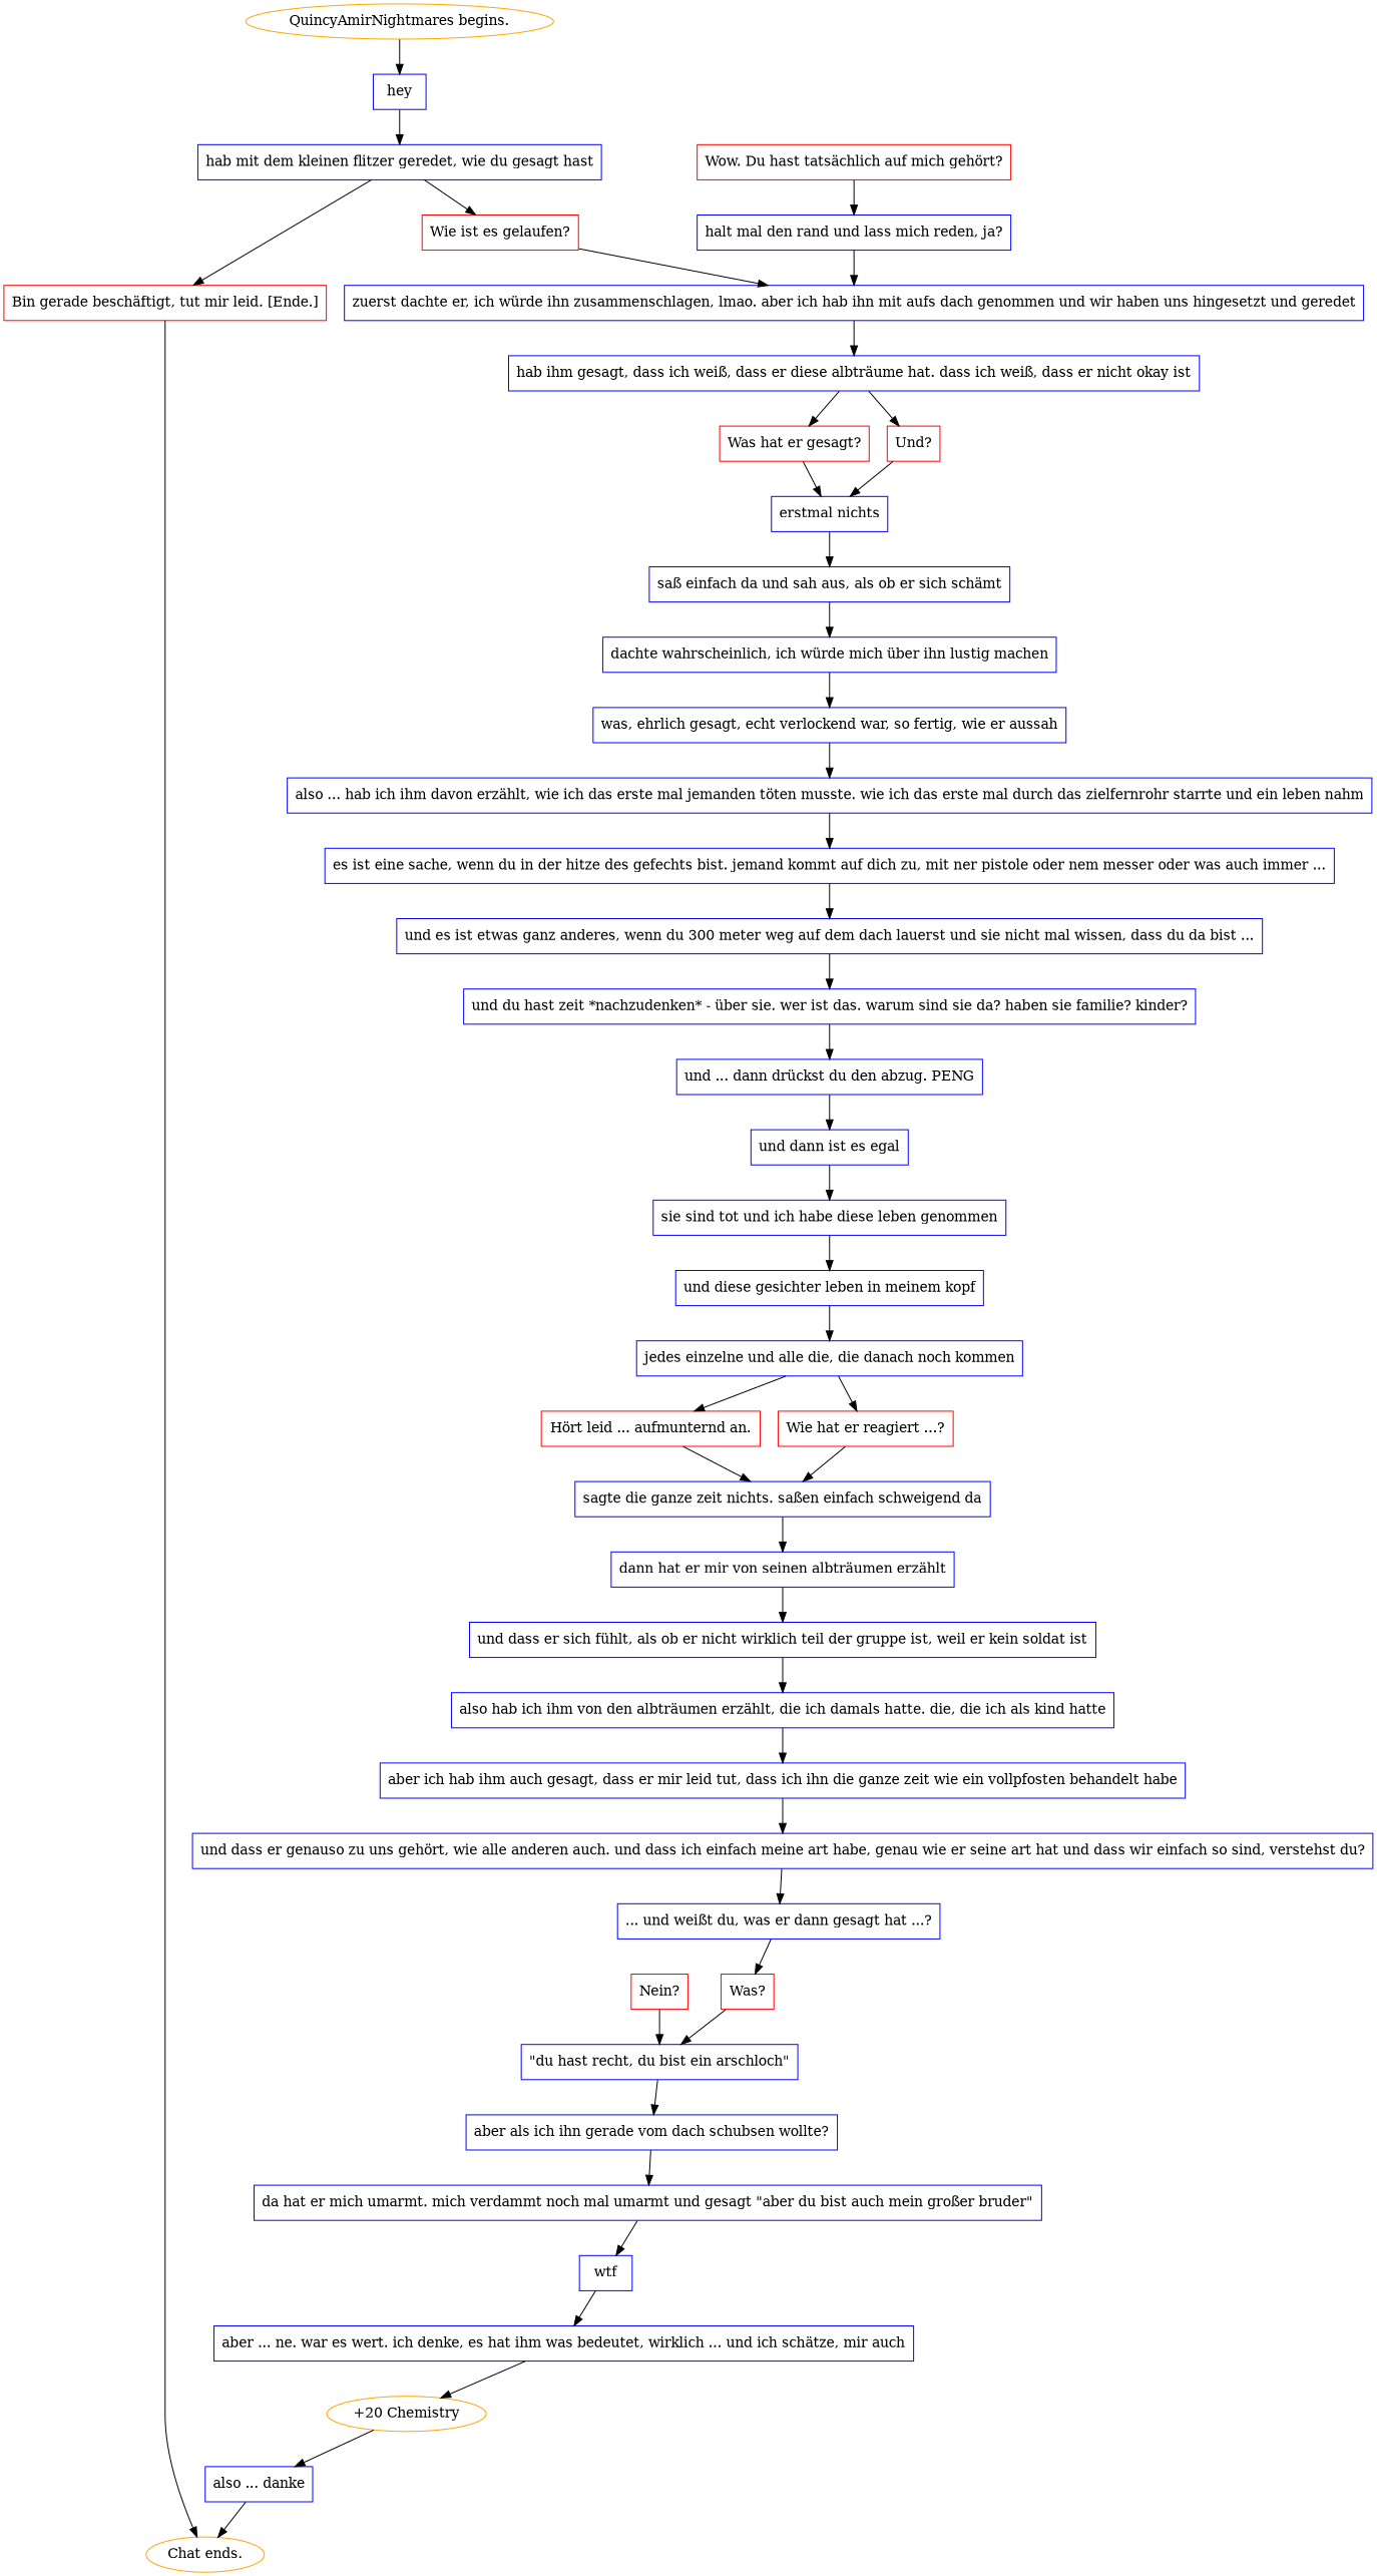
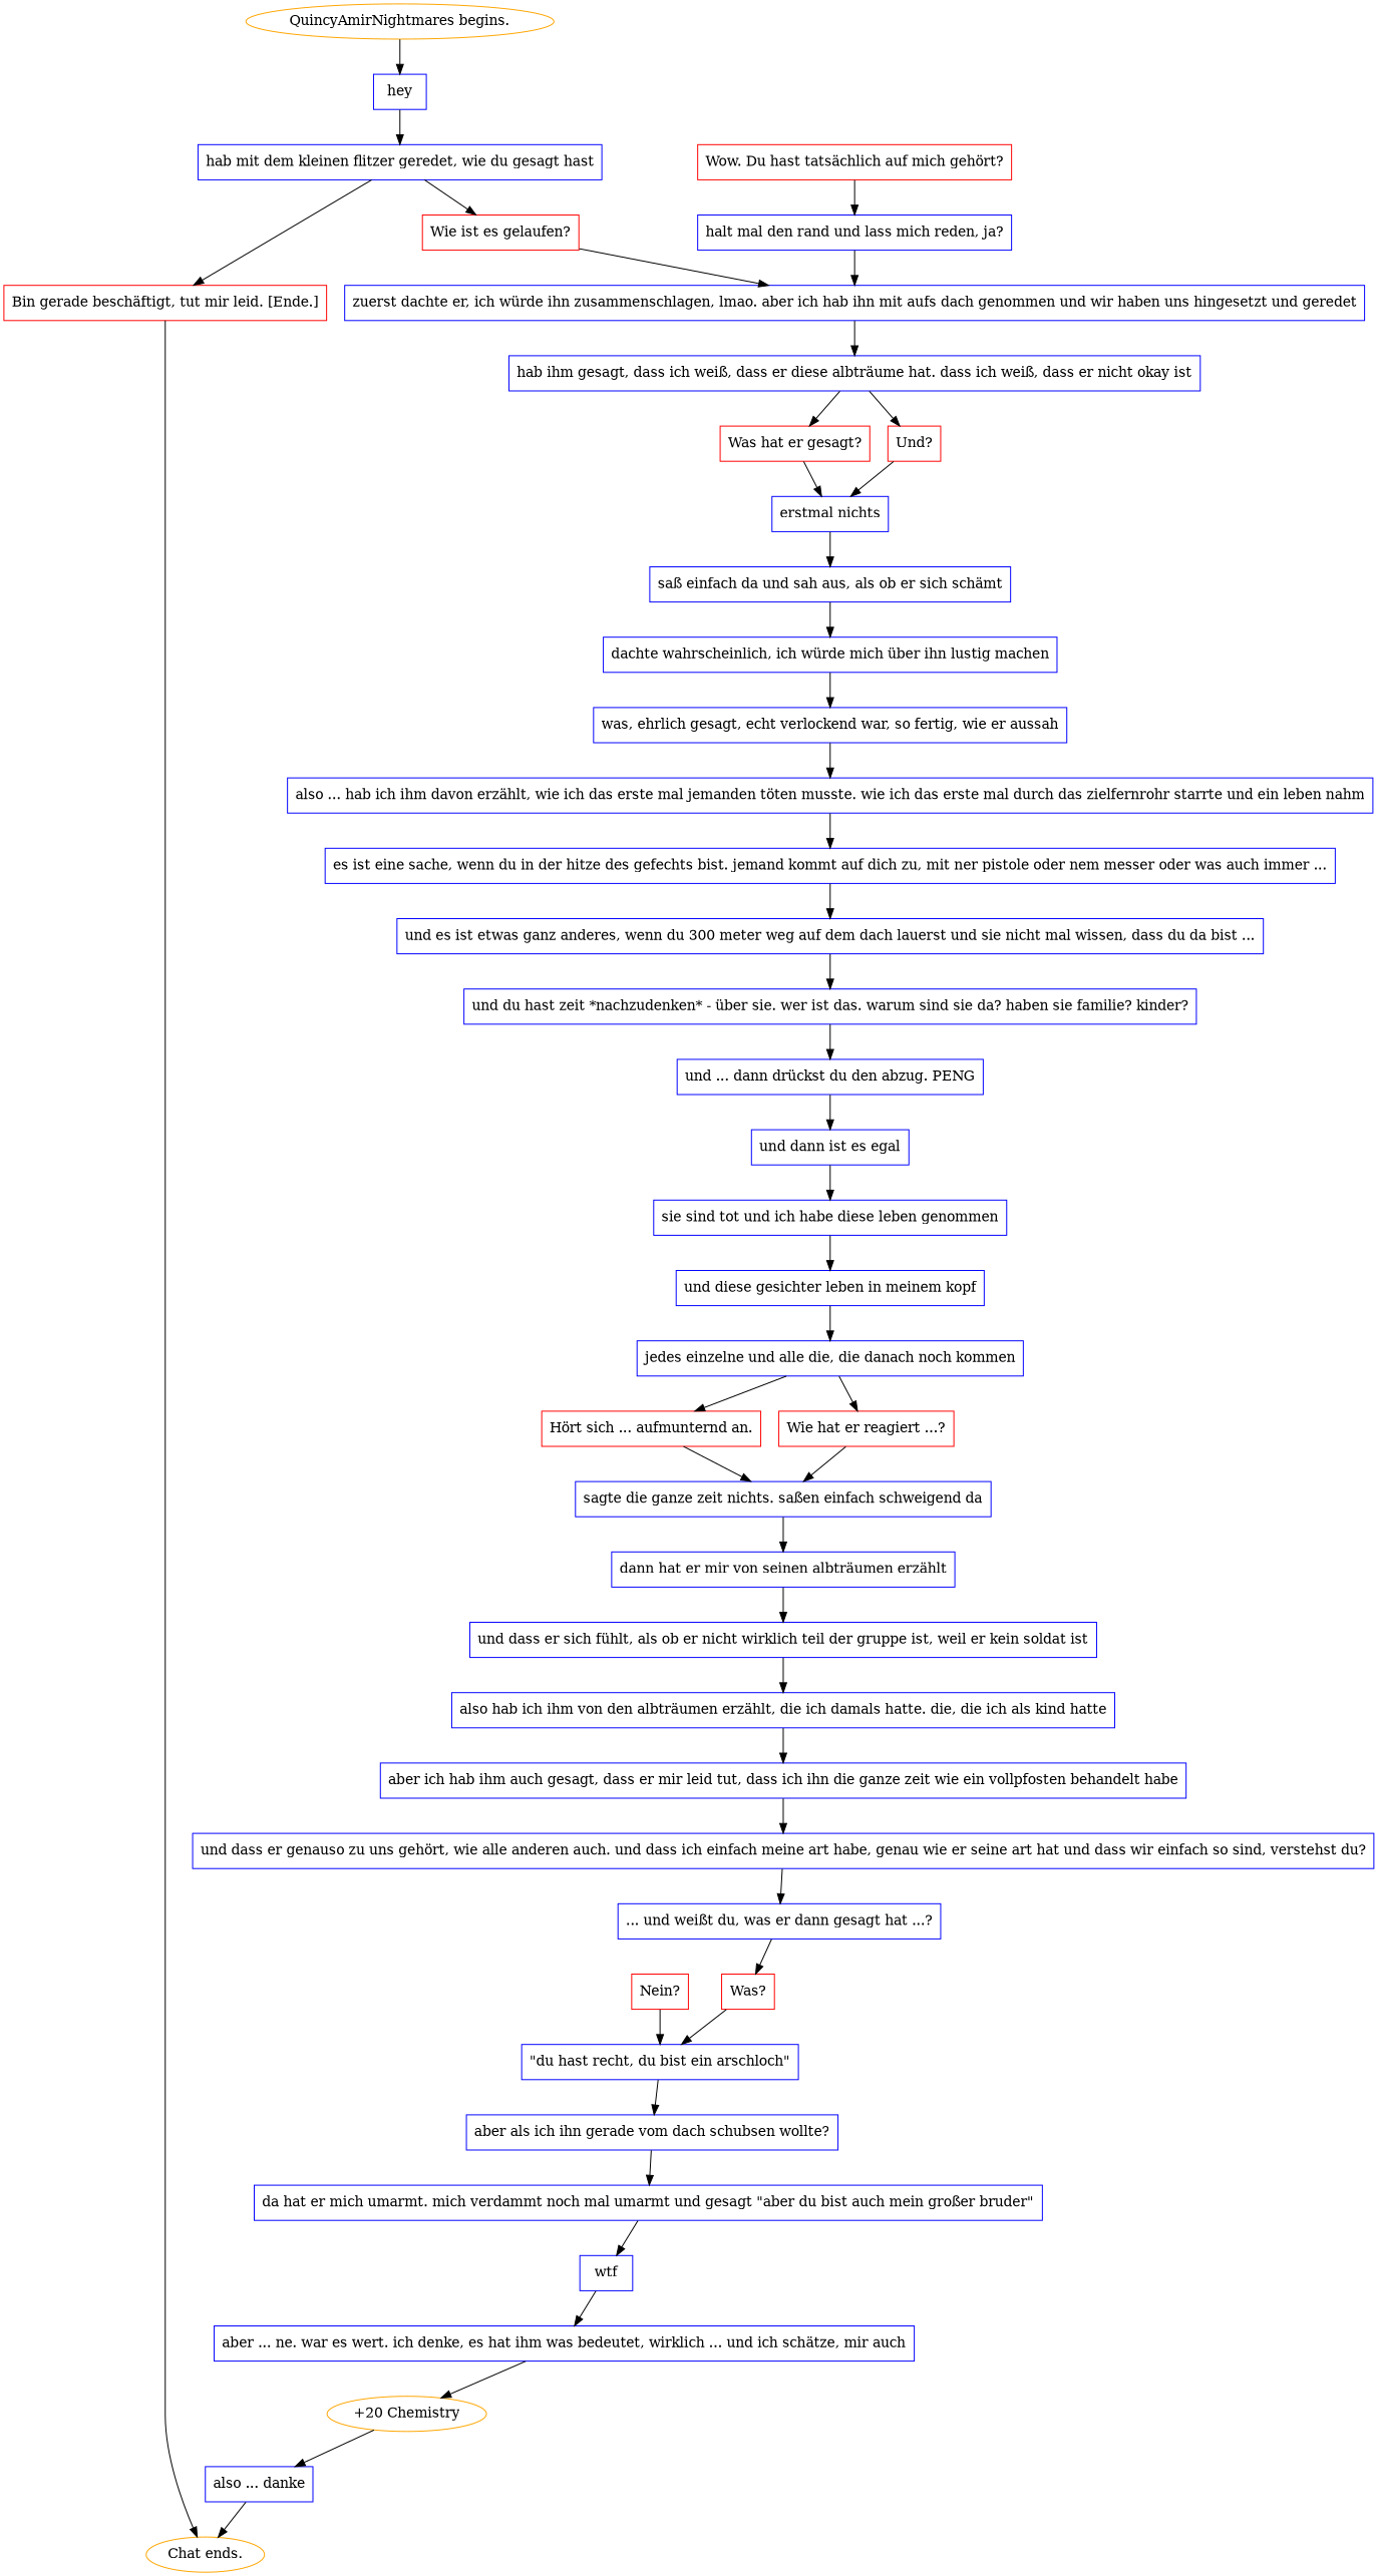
  digraph {
    node [color=blue shape=box]
    "QuincyAmirNightmares begins." [color=orange shape=""]
    n2 [label=hey]
    n3 [label="hab mit dem kleinen flitzer geredet, wie du gesagt hast"]
    n4 [color=red label="Wie ist es gelaufen?"]
    n5 [color=red label="Bin gerade beschäftigt, tut mir leid. [Ende.]"]
    n6 [label="zuerst dachte er, ich würde ihn zusammenschlagen, lmao. aber ich hab ihn mit aufs dach genommen und wir haben uns hingesetzt und geredet"]
    n7 [color=red label="Wow. Du hast tatsächlich auf mich gehört?"]
    n8 [label="halt mal den rand und lass mich reden, ja?"]
    "Chat ends." [color=orange shape=""]
    n10 [label="hab ihm gesagt, dass ich weiß, dass er diese albträume hat. dass ich weiß, dass er nicht okay ist"]
    n11 [color=red label="Und?"]
    n12 [color=red label="Was hat er gesagt?"]
    n13 [label="erstmal nichts"]
    n14 [label="saß einfach da und sah aus, als ob er sich schämt"]
    n15 [label="dachte wahrscheinlich, ich würde mich über ihn lustig machen"]
    n16 [label="was, ehrlich gesagt, echt verlockend war, so fertig, wie er aussah"]
    n17 [label="also ... hab ich ihm davon erzählt, wie ich das erste mal jemanden töten musste. wie ich das erste mal durch das zielfernrohr starrte und ein leben nahm"]
    n18 [label="es ist eine sache, wenn du in der hitze des gefechts bist. jemand kommt auf dich zu, mit ner pistole oder nem messer oder was auch immer ..."]
    n19 [label="und es ist etwas ganz anderes, wenn du 300 meter weg auf dem dach lauerst und sie nicht mal wissen, dass du da bist ..."]
    n20 [label="und du hast zeit *nachzudenken* - über sie. wer ist das. warum sind sie da? haben sie familie? kinder?"]
    n21 [label="und ... dann drückst du den abzug. PENG"]
    n22 [label="und dann ist es egal"]
    n23 [label="sie sind tot und ich habe diese leben genommen"]
    n24 [label="und diese gesichter leben in meinem kopf"]
    n25 [label="jedes einzelne und alle die, die danach noch kommen"]
    n26 [color=red label="Wie hat er reagiert ...?"]
-   n27 [color=red label="Hört leid ... aufmunternd an."]
+   n27 [color=red label="Hört sich ... aufmunternd an."]
    n28 [label="sagte die ganze zeit nichts. saßen einfach schweigend da"]
    n29 [label="dann hat er mir von seinen albträumen erzählt"]
    n30 [label="und dass er sich fühlt, als ob er nicht wirklich teil der gruppe ist, weil er kein soldat ist"]
    n31 [label="also hab ich ihm von den albträumen erzählt, die ich damals hatte. die, die ich als kind hatte"]
    n32 [label="aber ich hab ihm auch gesagt, dass er mir leid tut, dass ich ihn die ganze zeit wie ein vollpfosten behandelt habe"]
    n33 [label="und dass er genauso zu uns gehört, wie alle anderen auch. und dass ich einfach meine art habe, genau wie er seine art hat und dass wir einfach so sind, verstehst du?"]
    n34 [label="... und weißt du, was er dann gesagt hat ...?"]
    n35 [color=red label="Was?"]
    n36 [label="\"du hast recht, du bist ein arschloch\""]
    n37 [color=red label="Nein?"]
    n38 [label="aber als ich ihn gerade vom dach schubsen wollte?"]
    n39 [label="da hat er mich umarmt. mich verdammt noch mal umarmt und gesagt \"aber du bist auch mein großer bruder\""]
    n40 [label=wtf]
    n41 [label="aber ... ne. war es wert. ich denke, es hat ihm was bedeutet, wirklich ... und ich schätze, mir auch"]
    n42 [color=orange label="+20 Chemistry" shape=""]
    n43 [label="also ... danke"]
    "QuincyAmirNightmares begins." -> n2
    n2 -> n3
    n3 -> n4
    n3 -> n5
    n4 -> n6
    n5 -> "Chat ends."
    n6 -> n10
    n7 -> n8
    n8 -> n6
    n10 -> n11
    n10 -> n12
    n11 -> n13
    n12 -> n13
    n13 -> n14
    n14 -> n15
    n15 -> n16
    n16 -> n17
    n17 -> n18
    n18 -> n19
    n19 -> n20
    n20 -> n21
    n21 -> n22
    n22 -> n23
    n23 -> n24
    n24 -> n25
    n25 -> n26
    n25 -> n27
    n26 -> n28
    n27 -> n28
    n28 -> n29
    n29 -> n30
    n30 -> n31
    n31 -> n32
    n32 -> n33
    n33 -> n34
    n34 -> n35
    n35 -> n36
    n36 -> n38
    n37 -> n36
    n38 -> n39
    n39 -> n40
    n40 -> n41
    n41 -> n42
    n42 -> n43
    n43 -> "Chat ends."
  }
